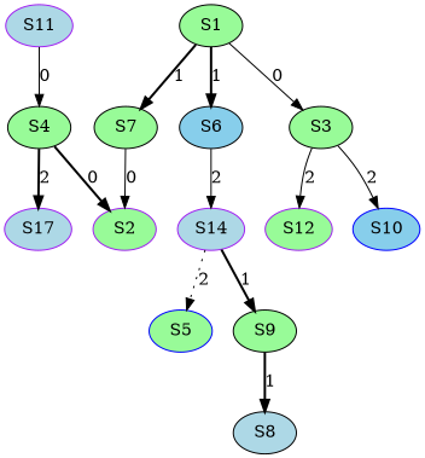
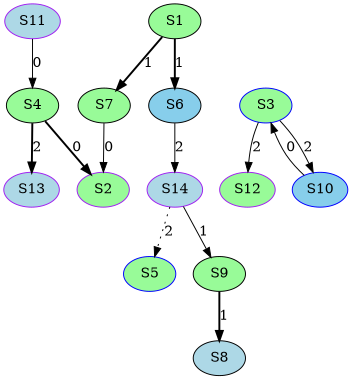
  strict digraph {
    node [color=black fillcolor=palegreen style=filled]
    edge [style=bold]
    S2 [color=purple]
    S4
-   S13 [color=purple fillcolor=lightblue label=S17]
+   S13 [color=purple fillcolor=lightblue]
    S10 [color=blue fillcolor=skyblue]
-   S3
+   S3 [color=blue]
    S12 [color=purple]
    S11 [color=purple fillcolor=lightblue]
    S14 [color=purple fillcolor=lightblue]
    S5 [color=blue]
    S9
    S8 [fillcolor=lightblue]
    S6 [fillcolor=skyblue]
    S1
    S7
    S4 -> S2 [label=0]
    S4 -> S13 [label=2]
-   S1 -> S3 [label=0 style=solid]
+   S10 -> S3 [label=0 style=solid]
    S3 -> S10 [label=2 style=solid]
    S3 -> S12 [label=2 style=solid]
    S11 -> S4 [label=0 style=solid]
    S14 -> S5 [label=2 style=dotted]
-   S14 -> S9 [label=1]
+   S14 -> S9 [label=1 style=solid]
    S9 -> S8 [label=1]
    S6 -> S14 [label=2 style=solid]
    S1 -> S6 [label=1]
    S1 -> S7 [label=1]
    S7 -> S2 [label=0 style=solid]
  }
